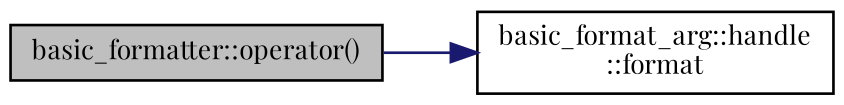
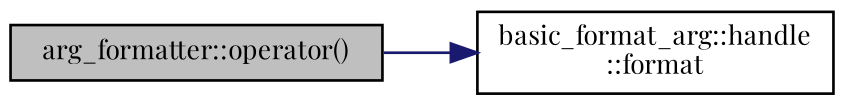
  digraph {
    rankdir=LR
    fontname="Playfair Display"
    node [color=black fontname="Playfair Display" fontsize=10 shape=record style=filled]
-   n1 [fillcolor=grey75 fontcolor=black height=0.2 label="basic_formatter::operator()" width=0.4]
+   n1 [fillcolor=grey75 fontcolor=black height=0.2 label="arg_formatter::operator()" width=0.4]
    n2 [fillcolor=white height=0.2 label="basic_format_arg::handle\l::format" width=0.4]
    n1 -> n2 [color=midnightblue fontname="Playfair Display" fontsize=10 labelfontname=Helvetica labelfontsize=10 style=solid]
  }
